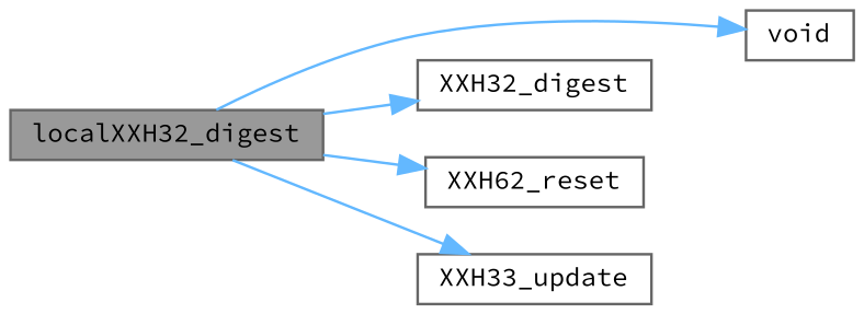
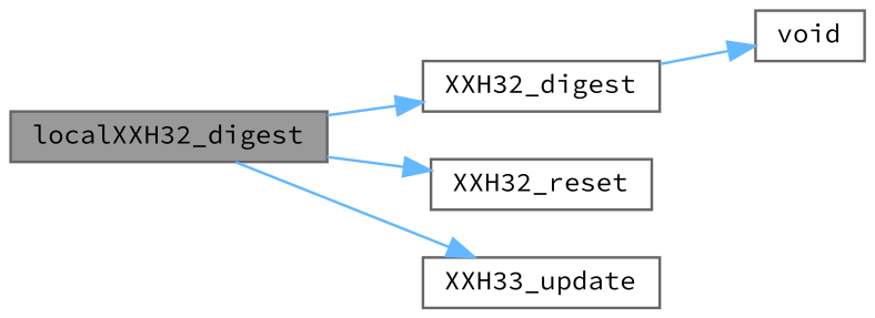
  digraph {
    fontname="Source Code Pro"
    rankdir=LR
    node [color=grey40 fillcolor=white fontname="Source Code Pro" fontsize=10 shape=box style=filled]
    edge [color=steelblue1 fontname="Source Code Pro" fontsize=10 labelfontname=Helvetica labelfontsize=10 style=solid]
    n1 [color=gray40 fillcolor=grey60 fontcolor=black height=0.2 label=localXXH32_digest width=0.4]
    n2 [height=0.2 label=void width=0.4]
    n3 [height=0.2 label=XXH32_digest width=0.4]
-   n4 [height=0.2 label=XXH62_reset width=0.4]
+   n4 [height=0.2 label=XXH32_reset width=0.4]
    n5 [height=0.2 label=XXH33_update width=0.4]
-   n1 -> n2
+   n3 -> n2
    n1 -> n3
    n1 -> n4
    n1 -> n5
  }
